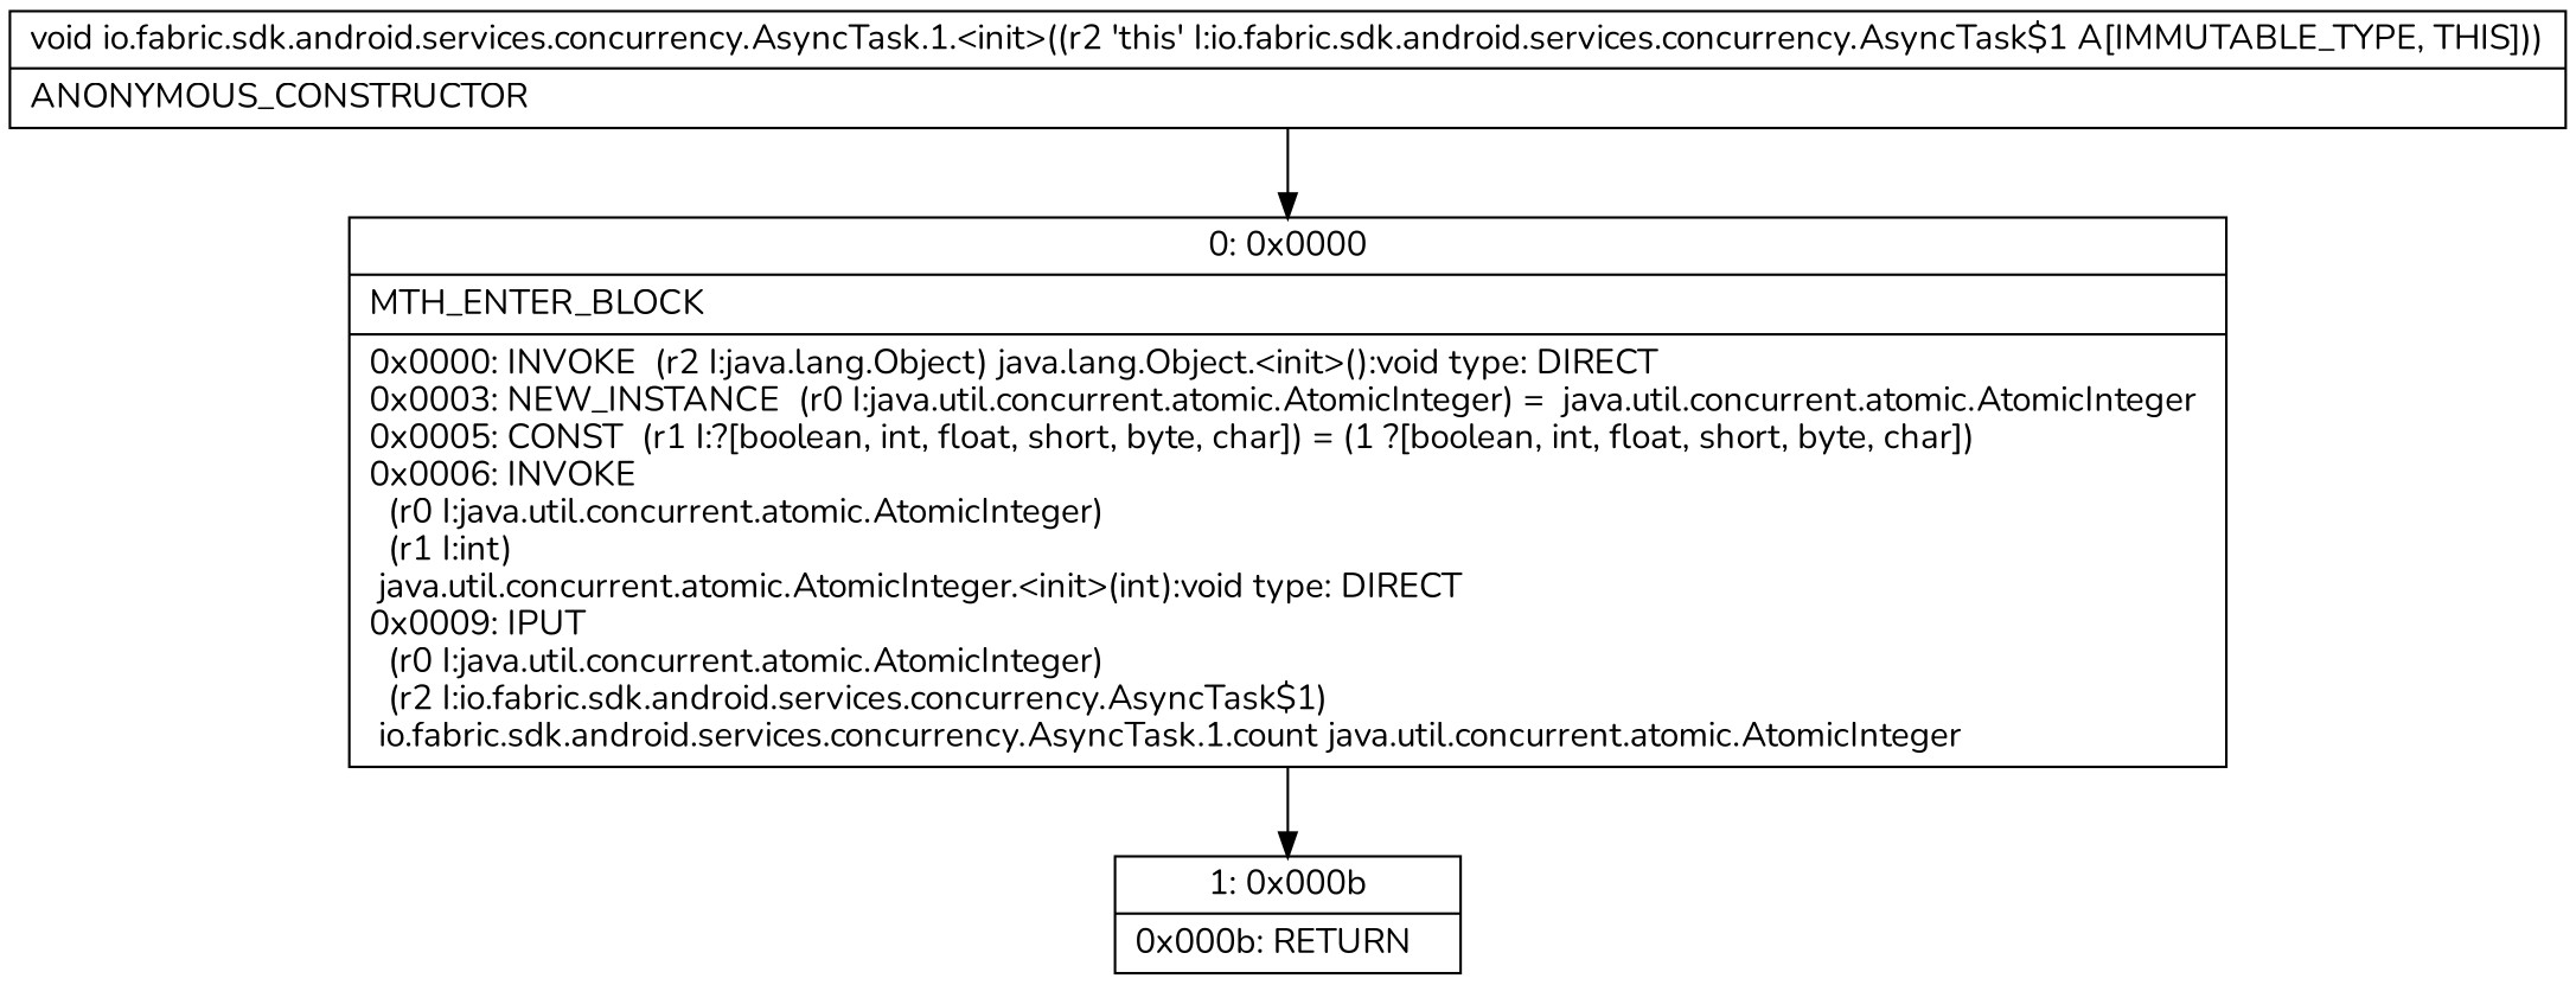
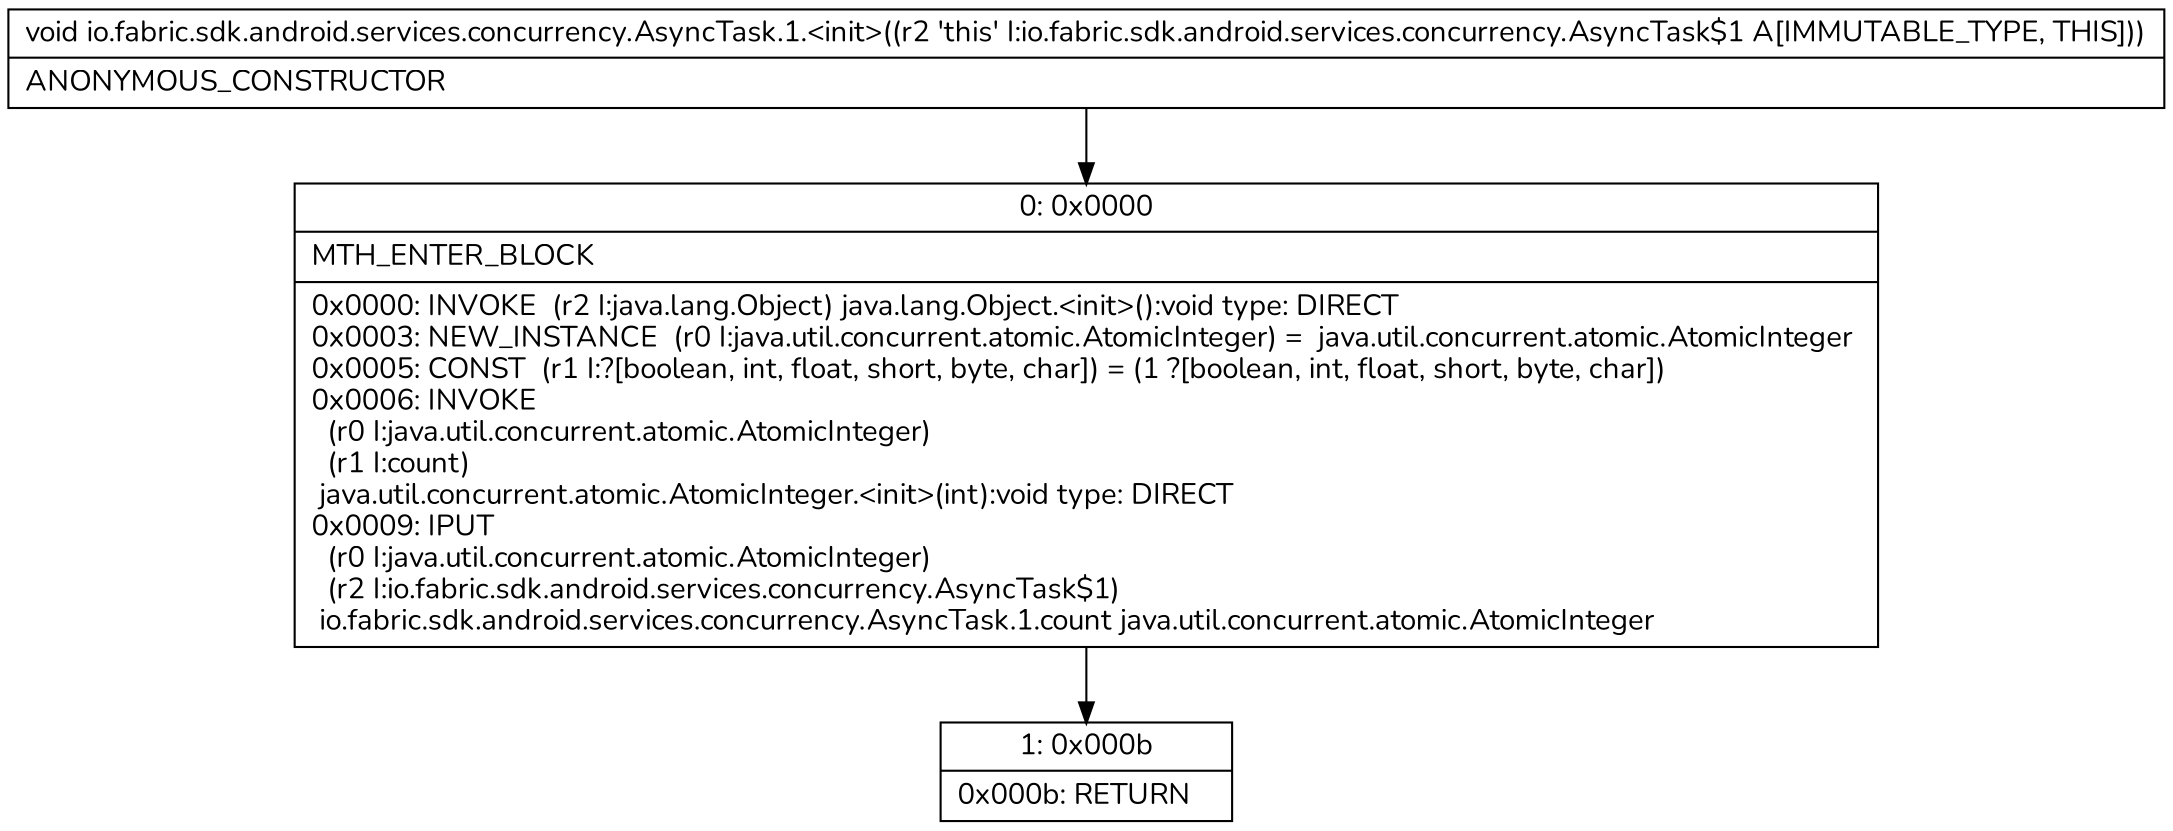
  digraph {
    fontname=Nunito
    node [shape=record fontname=Nunito]
    edge [fontname=Nunito]
-   n1 [label="{0\:\ 0x0000|MTH_ENTER_BLOCK\l|0x0000: INVOKE  (r2 I:java.lang.Object) java.lang.Object.\<init\>():void type: DIRECT \l0x0003: NEW_INSTANCE  (r0 I:java.util.concurrent.atomic.AtomicInteger) =  java.util.concurrent.atomic.AtomicInteger \l0x0005: CONST  (r1 I:?[boolean, int, float, short, byte, char]) = (1 ?[boolean, int, float, short, byte, char]) \l0x0006: INVOKE  \l  (r0 I:java.util.concurrent.atomic.AtomicInteger)\l  (r1 I:int)\l java.util.concurrent.atomic.AtomicInteger.\<init\>(int):void type: DIRECT \l0x0009: IPUT  \l  (r0 I:java.util.concurrent.atomic.AtomicInteger)\l  (r2 I:io.fabric.sdk.android.services.concurrency.AsyncTask$1)\l io.fabric.sdk.android.services.concurrency.AsyncTask.1.count java.util.concurrent.atomic.AtomicInteger \l}"]
+   n1 [label="{0\:\ 0x0000|MTH_ENTER_BLOCK\l|0x0000: INVOKE  (r2 I:java.lang.Object) java.lang.Object.\<init\>():void type: DIRECT \l0x0003: NEW_INSTANCE  (r0 I:java.util.concurrent.atomic.AtomicInteger) =  java.util.concurrent.atomic.AtomicInteger \l0x0005: CONST  (r1 I:?[boolean, int, float, short, byte, char]) = (1 ?[boolean, int, float, short, byte, char]) \l0x0006: INVOKE  \l  (r0 I:java.util.concurrent.atomic.AtomicInteger)\l  (r1 I:count)\l java.util.concurrent.atomic.AtomicInteger.\<init\>(int):void type: DIRECT \l0x0009: IPUT  \l  (r0 I:java.util.concurrent.atomic.AtomicInteger)\l  (r2 I:io.fabric.sdk.android.services.concurrency.AsyncTask$1)\l io.fabric.sdk.android.services.concurrency.AsyncTask.1.count java.util.concurrent.atomic.AtomicInteger \l}"]
    n2 [label="{1\:\ 0x000b|0x000b: RETURN   \l}"]
    n3 [label="{void io.fabric.sdk.android.services.concurrency.AsyncTask.1.\<init\>((r2 'this' I:io.fabric.sdk.android.services.concurrency.AsyncTask$1 A[IMMUTABLE_TYPE, THIS]))  | ANONYMOUS_CONSTRUCTOR\l}"]
    n1 -> n2
    n3 -> n1
  }
